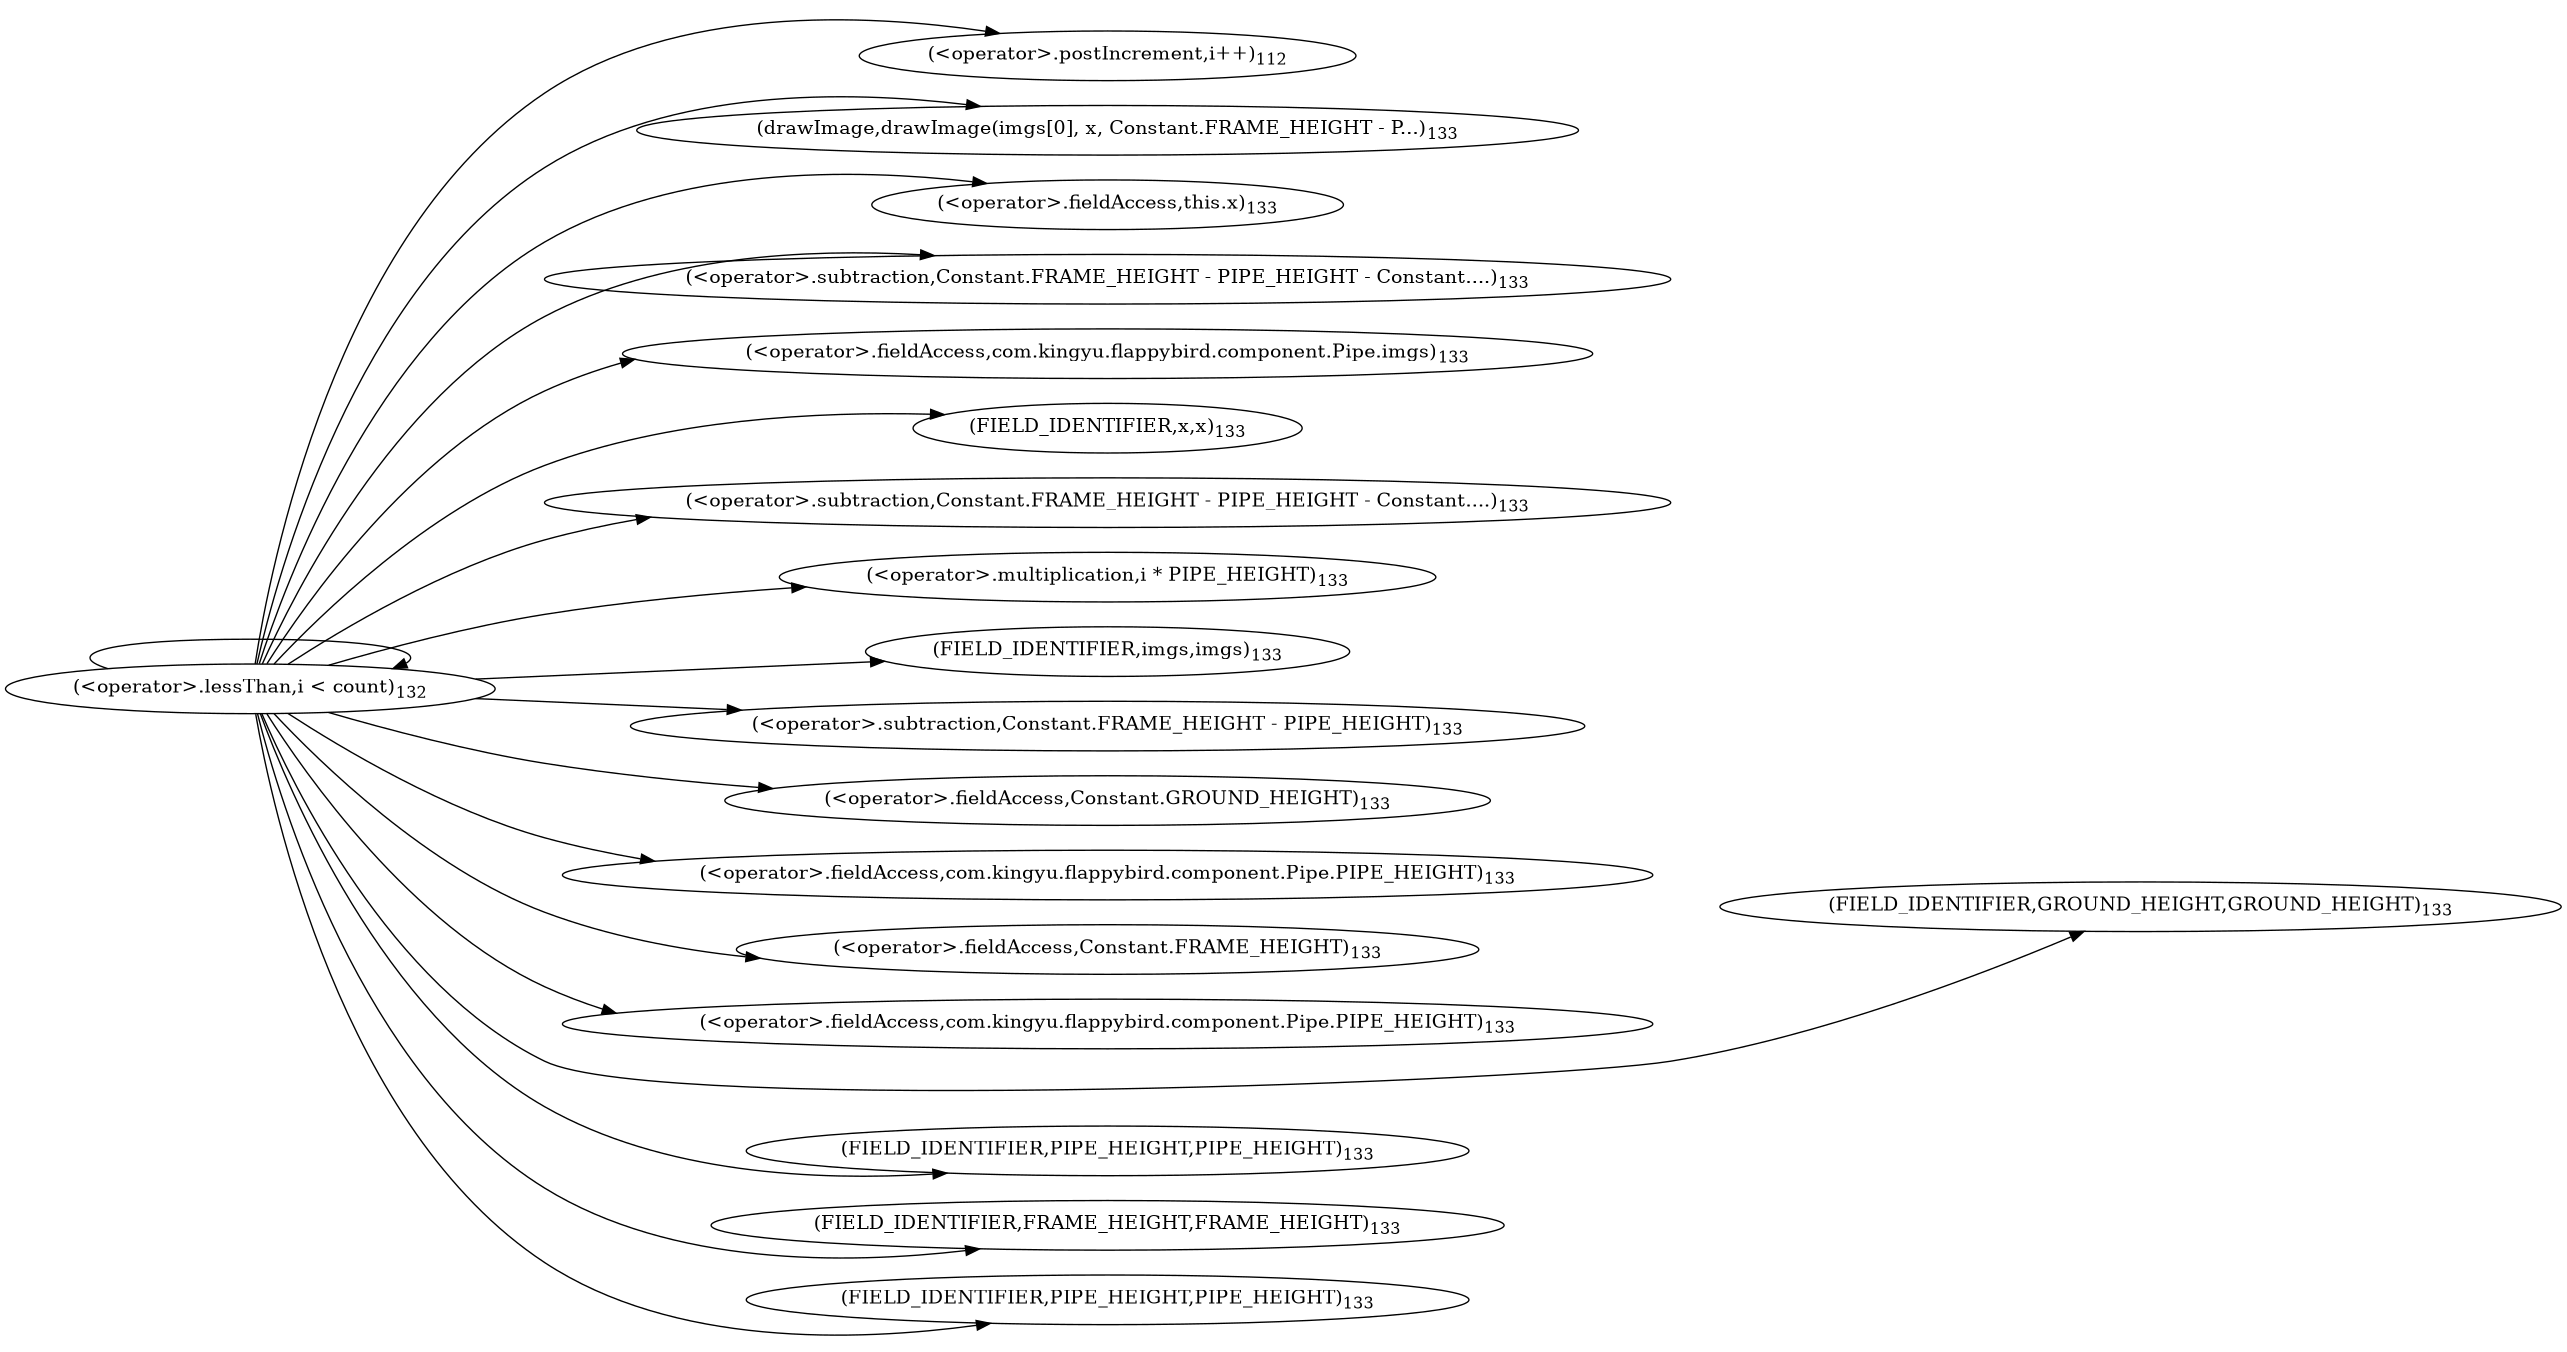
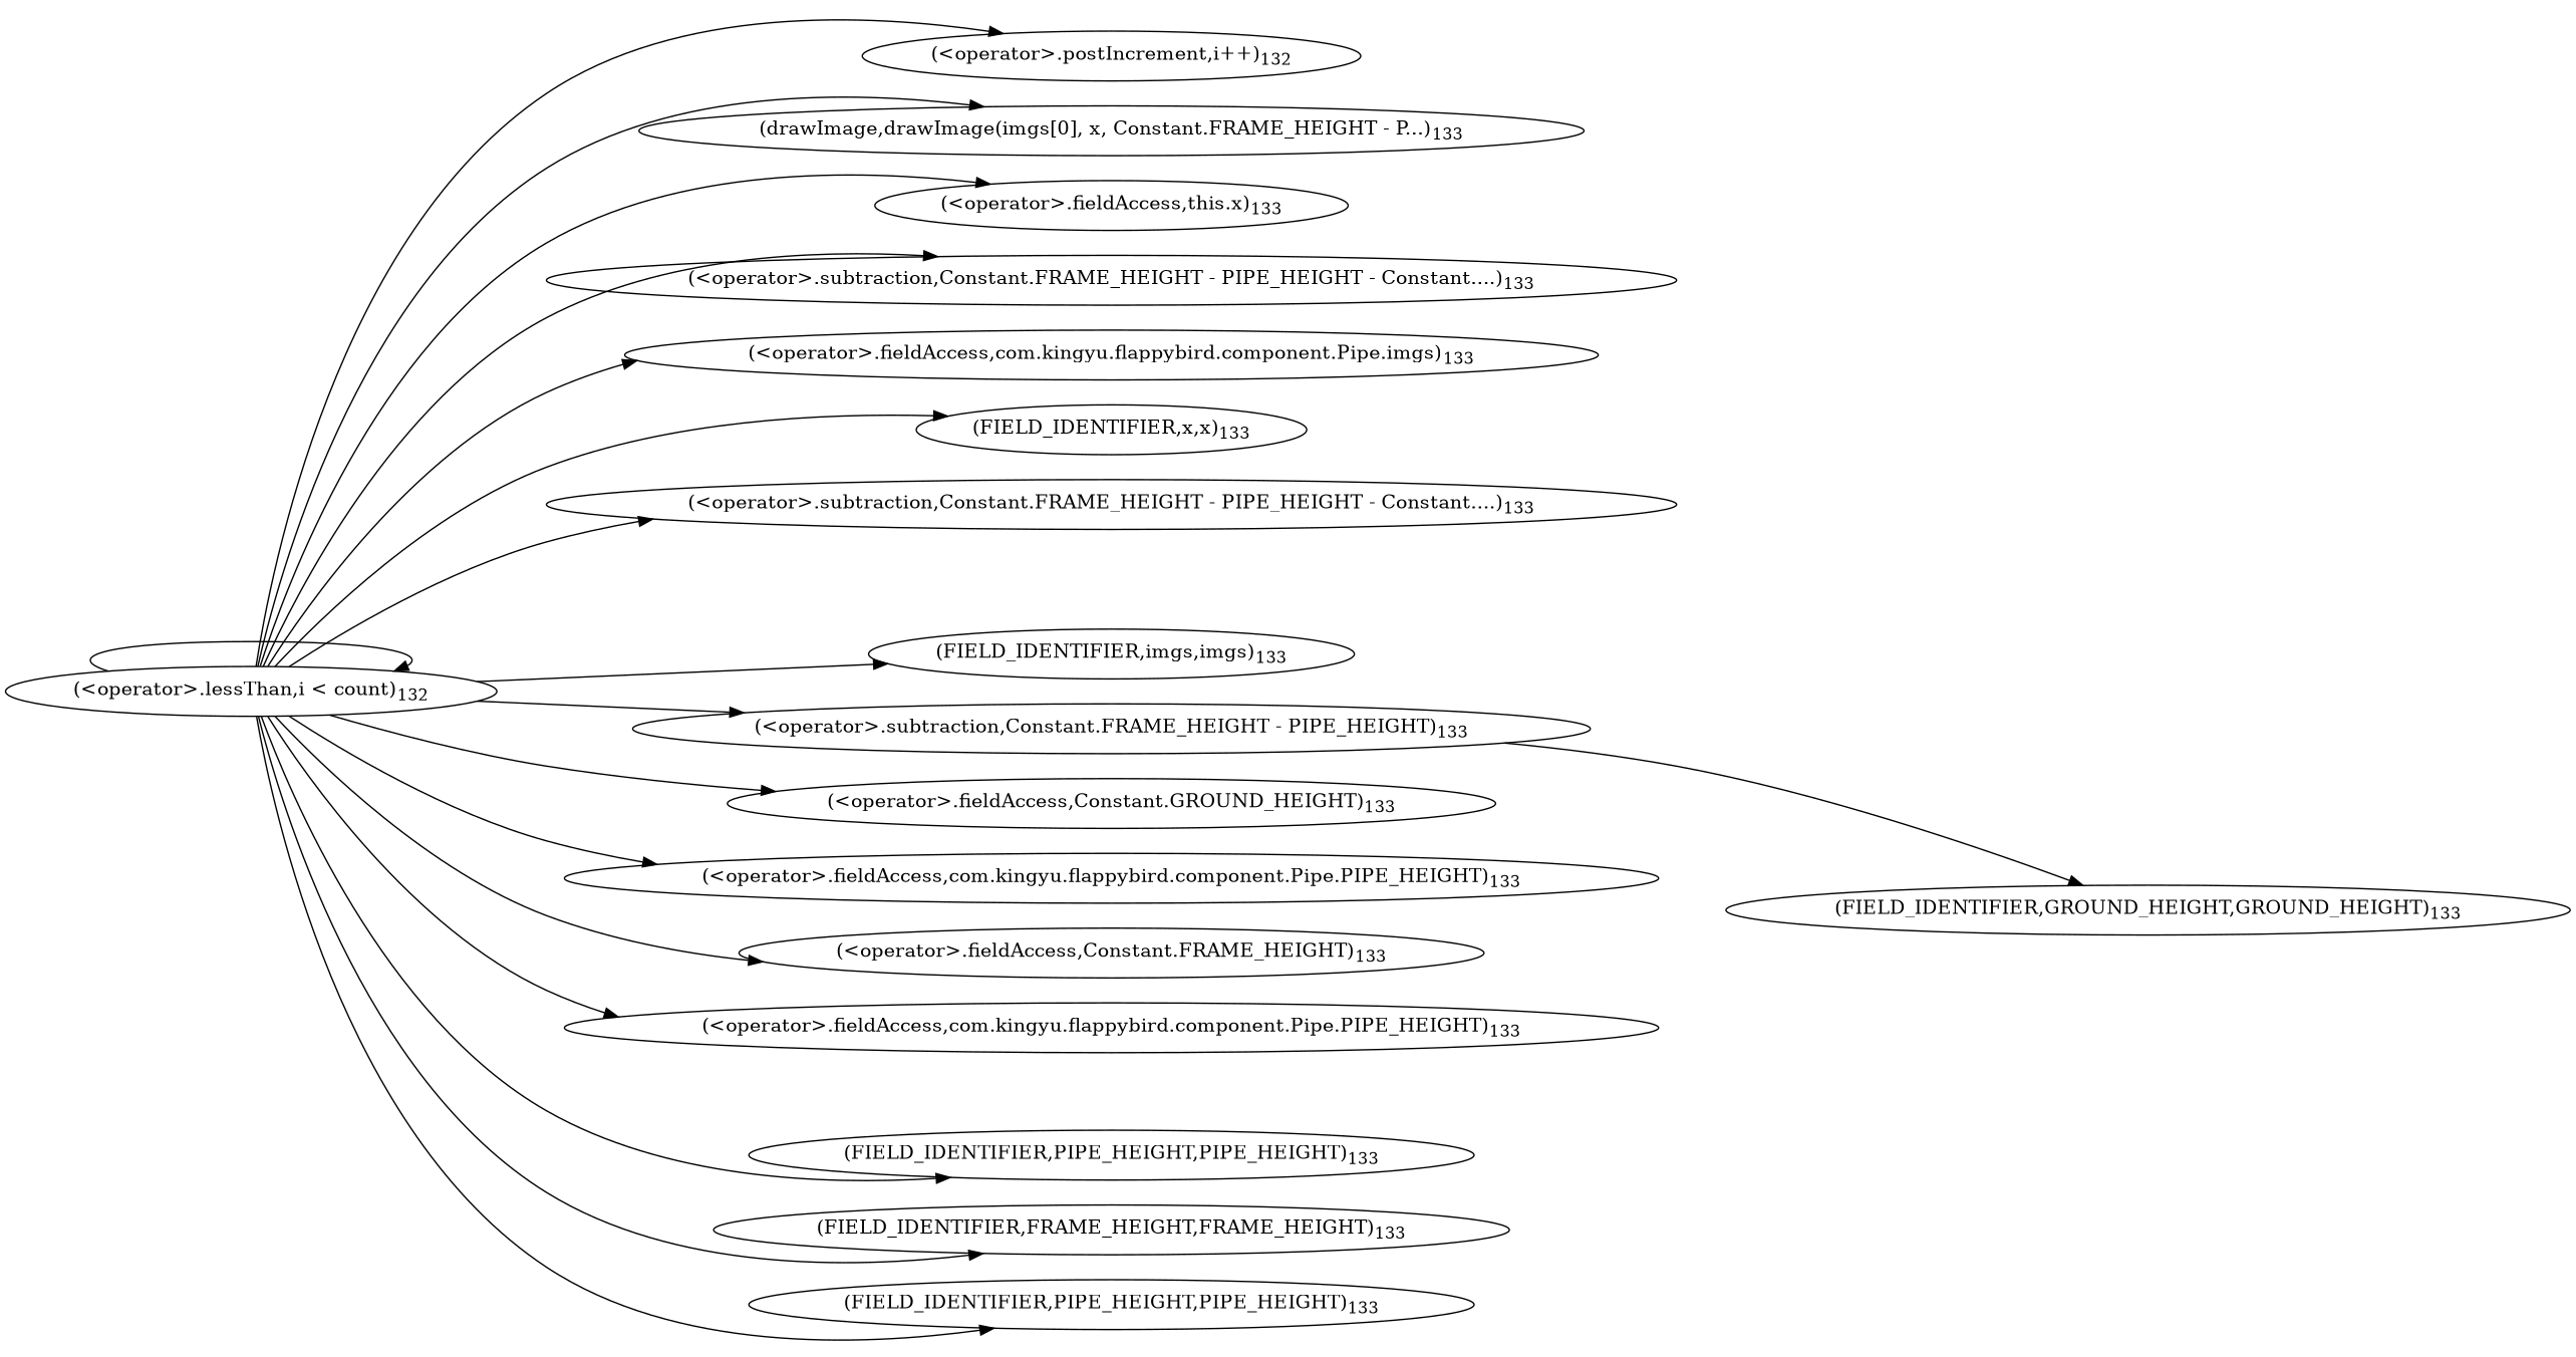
  digraph {
    rankdir=LR
    n1 [label=<(&lt;operator&gt;.lessThan,i &lt; count)<SUB>132</SUB>>]
-   n2 [label=<(&lt;operator&gt;.postIncrement,i++)<SUB>112</SUB>>]
+   n2 [label=<(&lt;operator&gt;.postIncrement,i++)<SUB>132</SUB>>]
    n3 [label=<(drawImage,drawImage(imgs[0], x, Constant.FRAME_HEIGHT - P...)<SUB>133</SUB>>]
    n4 [label=<(&lt;operator&gt;.fieldAccess,this.x)<SUB>133</SUB>>]
    n5 [label=<(&lt;operator&gt;.subtraction,Constant.FRAME_HEIGHT - PIPE_HEIGHT - Constant....)<SUB>133</SUB>>]
    n6 [label=<(&lt;operator&gt;.fieldAccess,com.kingyu.flappybird.component.Pipe.imgs)<SUB>133</SUB>>]
    n7 [label=<(FIELD_IDENTIFIER,x,x)<SUB>133</SUB>>]
    n8 [label=<(&lt;operator&gt;.subtraction,Constant.FRAME_HEIGHT - PIPE_HEIGHT - Constant....)<SUB>133</SUB>>]
-   n9 [label=<(&lt;operator&gt;.multiplication,i * PIPE_HEIGHT)<SUB>133</SUB>>]
    n10 [label=<(FIELD_IDENTIFIER,imgs,imgs)<SUB>133</SUB>>]
    n11 [label=<(&lt;operator&gt;.subtraction,Constant.FRAME_HEIGHT - PIPE_HEIGHT)<SUB>133</SUB>>]
    n12 [label=<(&lt;operator&gt;.fieldAccess,Constant.GROUND_HEIGHT)<SUB>133</SUB>>]
    n13 [label=<(&lt;operator&gt;.fieldAccess,com.kingyu.flappybird.component.Pipe.PIPE_HEIGHT)<SUB>133</SUB>>]
    n14 [label=<(&lt;operator&gt;.fieldAccess,Constant.FRAME_HEIGHT)<SUB>133</SUB>>]
    n15 [label=<(&lt;operator&gt;.fieldAccess,com.kingyu.flappybird.component.Pipe.PIPE_HEIGHT)<SUB>133</SUB>>]
    n16 [label=<(FIELD_IDENTIFIER,GROUND_HEIGHT,GROUND_HEIGHT)<SUB>133</SUB>>]
    n17 [label=<(FIELD_IDENTIFIER,PIPE_HEIGHT,PIPE_HEIGHT)<SUB>133</SUB>>]
    n18 [label=<(FIELD_IDENTIFIER,FRAME_HEIGHT,FRAME_HEIGHT)<SUB>133</SUB>>]
    n19 [label=<(FIELD_IDENTIFIER,PIPE_HEIGHT,PIPE_HEIGHT)<SUB>133</SUB>>]
    n1 -> n1
    n1 -> n2
    n1 -> n3
    n1 -> n4
    n1 -> n5
    n1 -> n6
    n1 -> n7
    n1 -> n8
-   n1 -> n9
    n1 -> n10
    n1 -> n11
    n1 -> n12
    n1 -> n13
    n1 -> n14
    n1 -> n15
-   n1 -> n16
+   n11 -> n16
    n1 -> n17
    n1 -> n18
    n1 -> n19
  }
